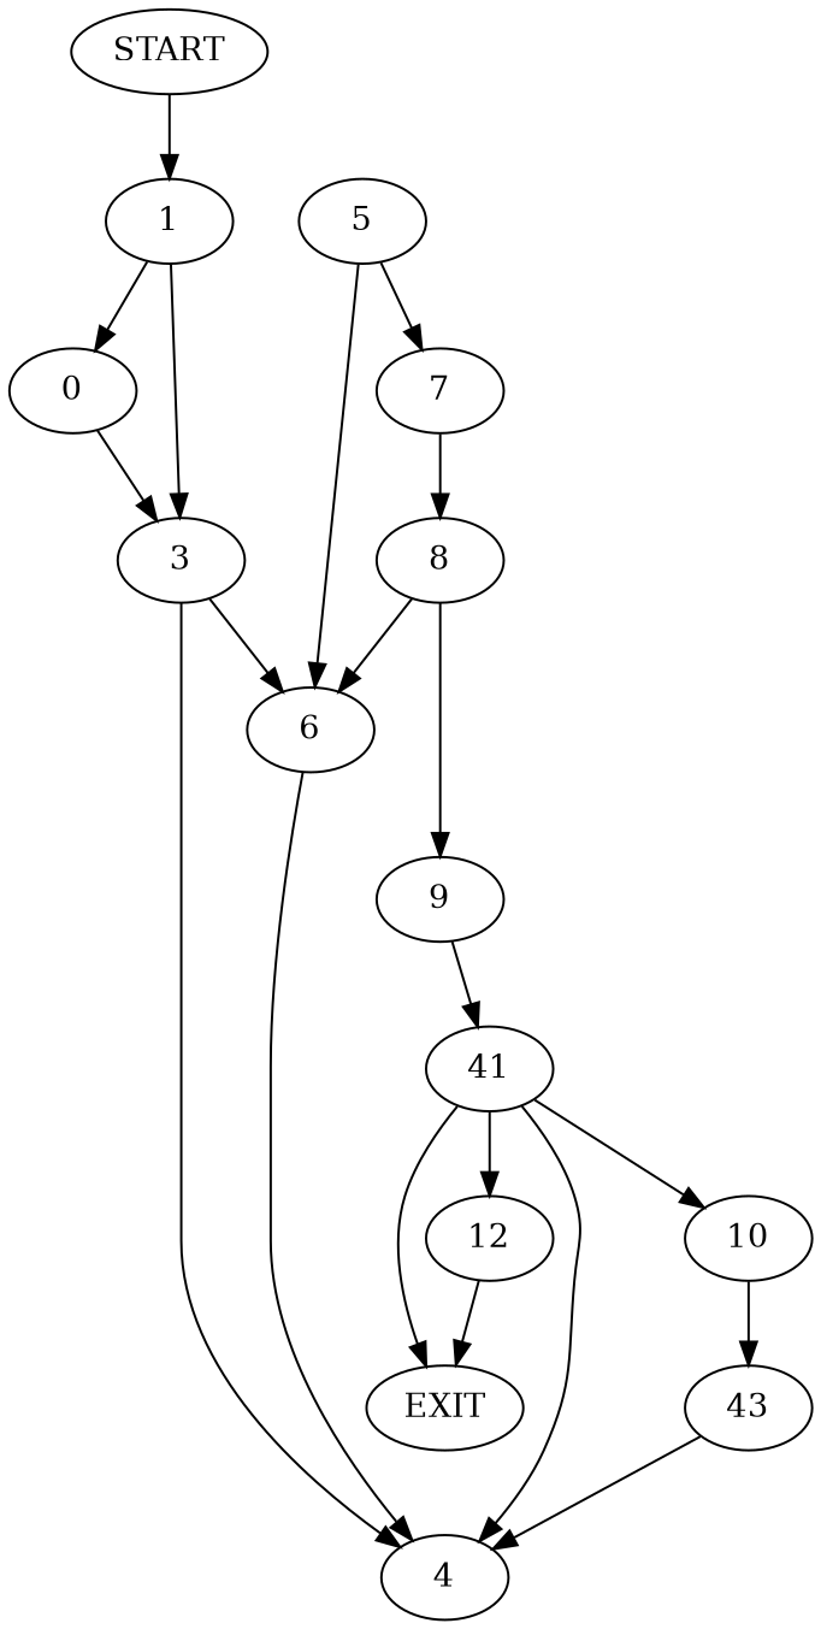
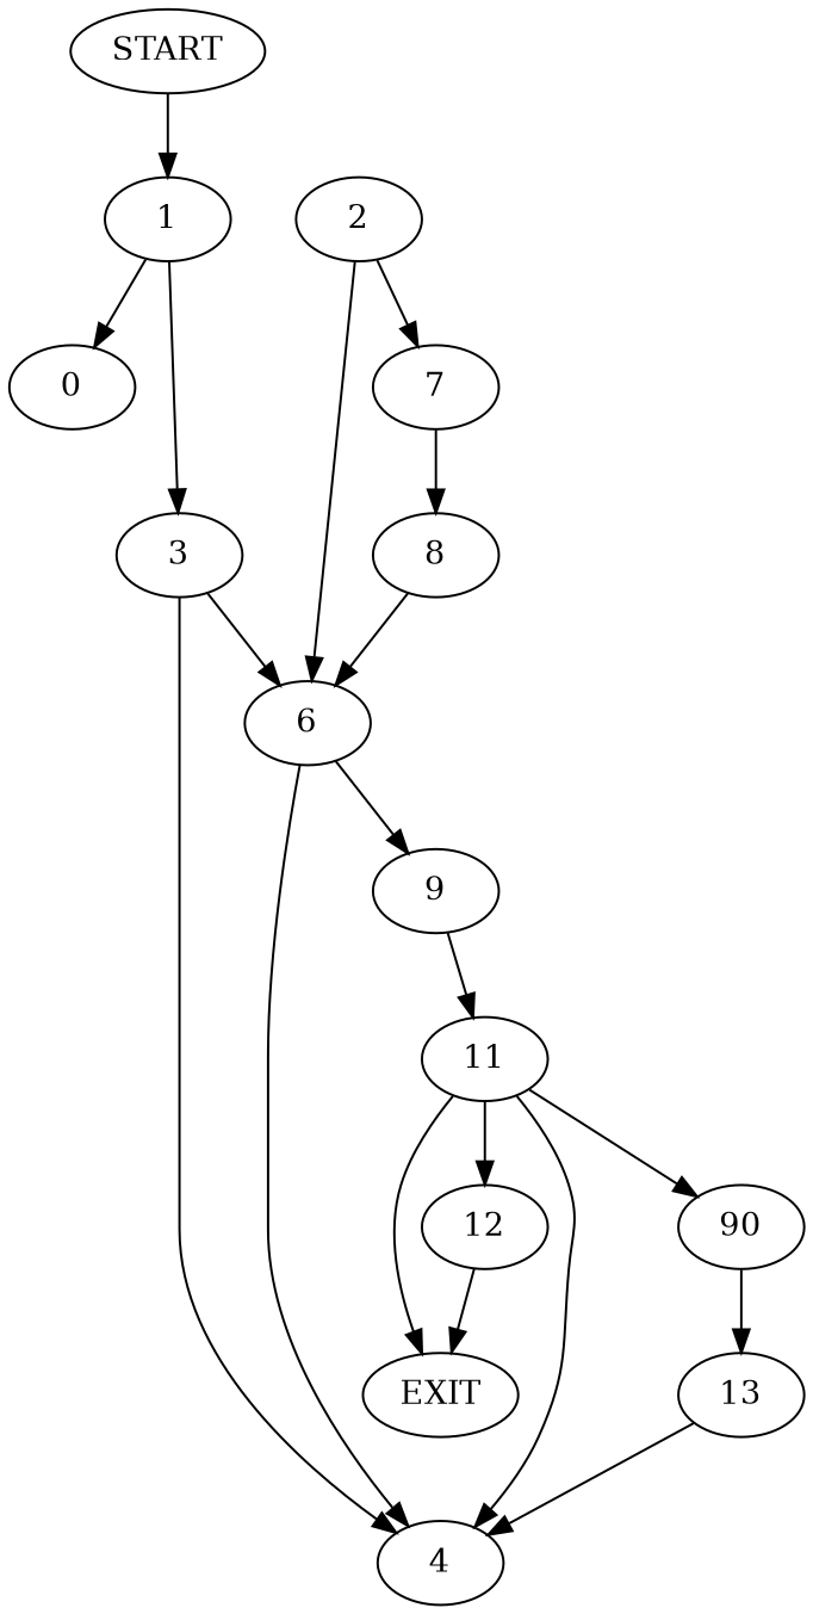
  digraph {
    n1 [label=START]
    1
    n3 [label=0]
    3
    n5 [label=EXIT]
    4
    6
-   5
+   5 [label=2]
    7
    8
    9
-   11 [label=41]
-   10
-   13 [label=43]
+   11
+   10 [label=90]
+   13
    12
    n1 -> 1
    1 -> n3
    1 -> 3
-   n3 -> 3
    3 -> 4
    3 -> 6
    6 -> 4
    5 -> 6
    5 -> 7
    7 -> 8
    8 -> 6
-   8 -> 9
+   6 -> 9
    9 -> 11
    11 -> n5
    11 -> 4
    11 -> 10
    11 -> 12
    10 -> 13
    13 -> 4
    12 -> n5
  }
